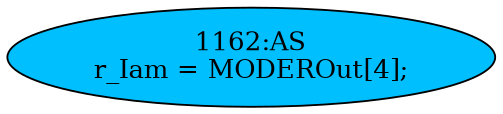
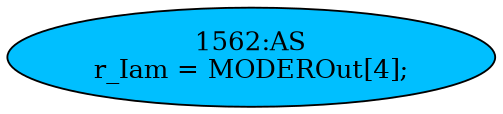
  strict digraph {
-   n1 [ast="<pyverilog.vparser.ast.Assign object at 0x7fbdee0edbd0>" def_var="['r_Iam']" fillcolor=deepskyblue label="1162:AS\nr_Iam = MODEROut[4];" statements="[]" style=filled typ=Assign use_var="['MODEROut']"]
+   n1 [ast="<pyverilog.vparser.ast.Assign object at 0x7fbdee0edbd0>" def_var="['r_Iam']" fillcolor=deepskyblue label="1562:AS\nr_Iam = MODEROut[4];" statements="[]" style=filled typ=Assign use_var="['MODEROut']"]
  }
